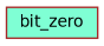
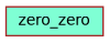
  digraph {
    rankdir=LR
-   n1 [color=brown fillcolor=aquamarine fontname=Helvetica fontsize=10 height=0.2 label=bit_zero shape=record style=filled width=0.4]
+   n1 [color=brown fillcolor=aquamarine fontname=Helvetica fontsize=10 height=0.2 label=zero_zero shape=record style=filled width=0.4]
  }
